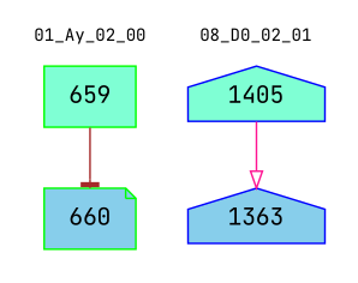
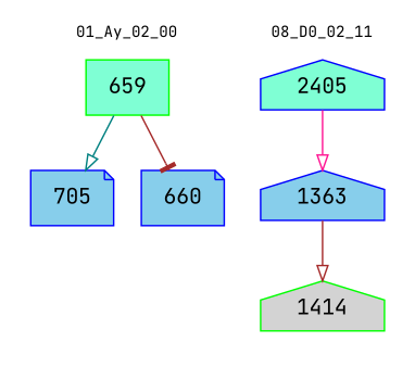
  digraph {
    fontname="JetBrains Mono"
    node [color=green fillcolor=skyblue fontname="JetBrains Mono" shape=house style=filled]
    edge [arrowhead=onormal color=brown fontname="JetBrains Mono"]
    n1 [fillcolor=aquamarine label=659 shape=box]
-   n3 [label=660 shape=note]
+   n2 [color=blue label=705 shape=note]
+   n3 [color=blue label=660 shape=note]
    n4 [color=blue label=1363]
-   n5 [color=blue fillcolor=aquamarine label=1405]
+   n5 [color=blue fillcolor=aquamarine label=2405]
+   n6 [fillcolor=lightgrey label=1414]
    subgraph cluster_1 {
      color=white
      fontsize=10
      label="01_Ay_02_00"
      n1
+     n2
      n3
    }
    subgraph cluster_2 {
      color=white
      fontsize=10
-     label="08_D0_02_01"
+     label="08_D0_02_11"
      n4
      n5
+     n6
    }
+   n1 -> n2 [color=teal]
    n1 -> n3 [arrowhead=tee]
+   n4 -> n6
    n5 -> n4 [color=deeppink]
  }
